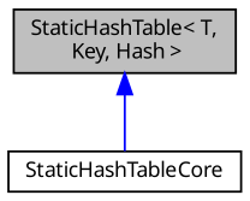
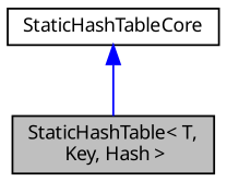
  digraph {
    fontname="Noto Sans"
    node [color=black fontname="Noto Sans" fontsize=10 shape=record]
    n1 [fillcolor=grey75 fontcolor=black height=0.2 label="StaticHashTable\< T,\l Key, Hash \>" style=filled width=0.4]
    n2 [height=0.2 label=StaticHashTableCore width=0.4]
-   n1 -> n2 [color=blue dir=back fontname="Noto Sans" fontsize=10 labelfontname=Helvetica labelfontsize=10 style=solid]
+   n2 -> n1 [color=blue dir=back fontname="Noto Sans" fontsize=10 labelfontname=Helvetica labelfontsize=10 style=solid]
  }
